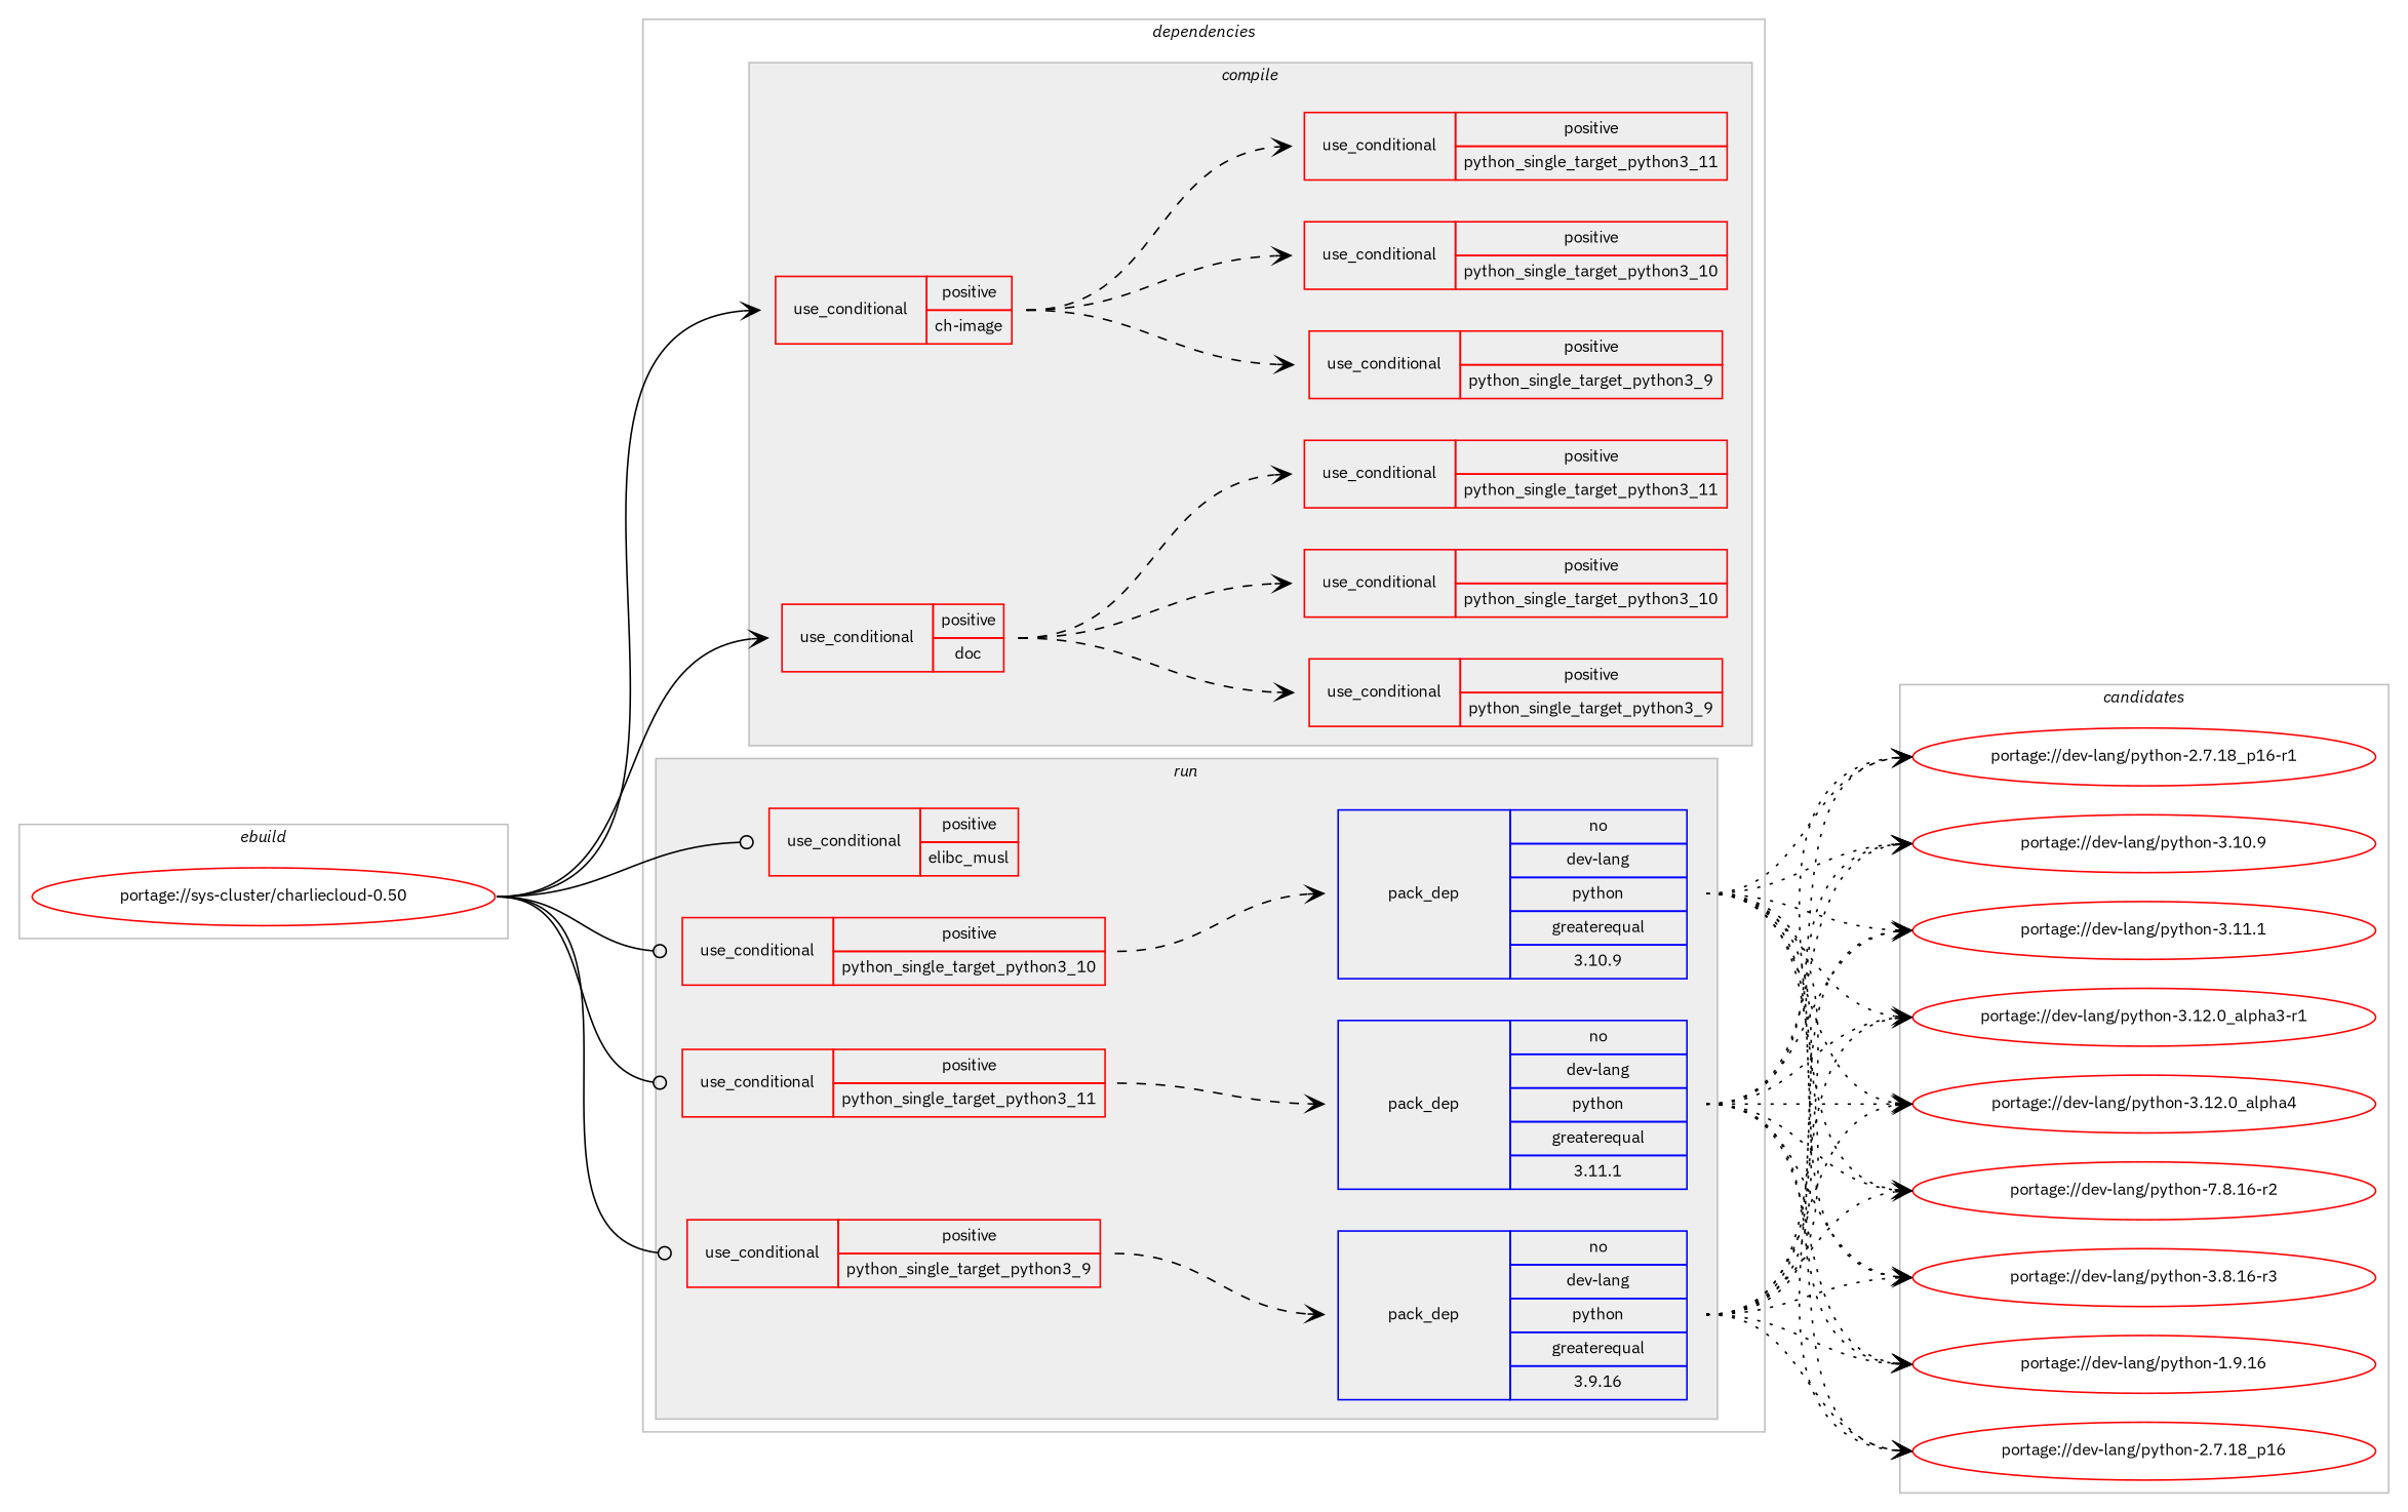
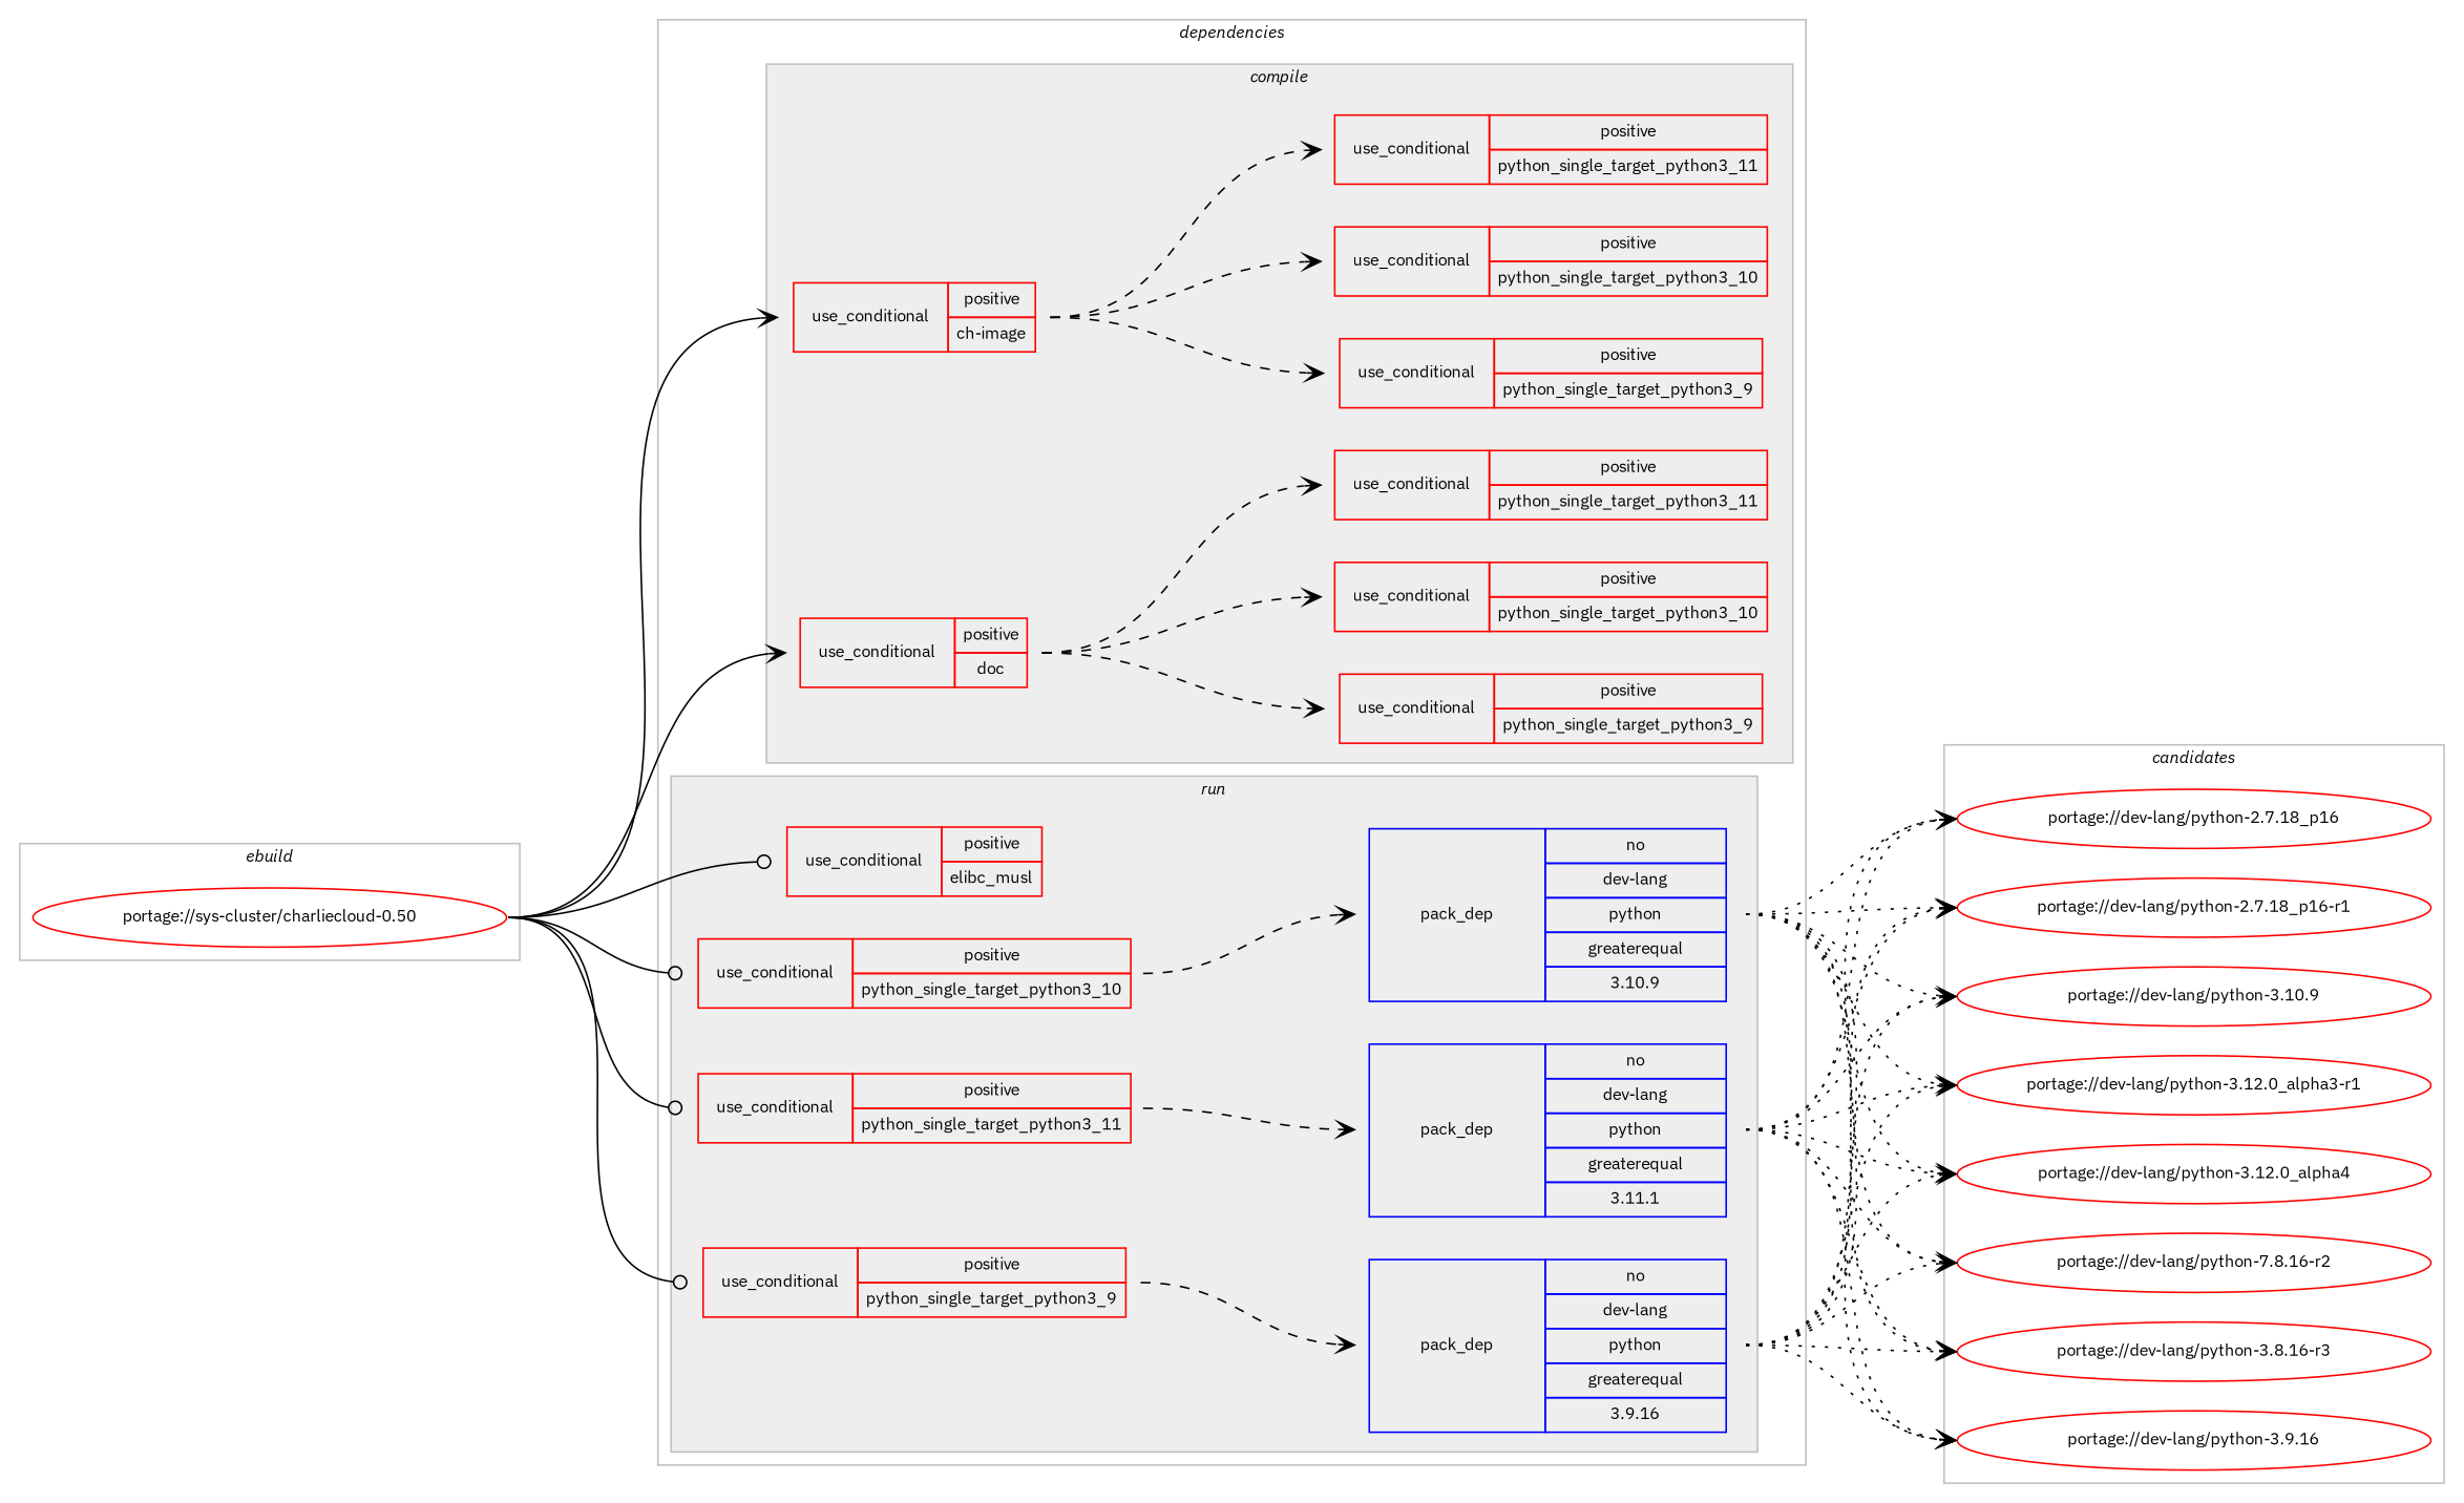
  digraph {
    compound=true
    concentrate=true
    fontname="IBM Plex Sans"
    fontsize=10
    newrank=true
    rankdir=LR
    ranksep=1.5
    node [color=red fontname="IBM Plex Sans" fontsize=10 shape=none]
    edge [arrowhead=vee fontname="IBM Plex Sans" headport=w style=dotted tailport=e weight=100]
    n1 [label="portage://sys-cluster/charliecloud-0.50" width=4 shape=""]
    n2 [label=<<TABLE BORDER="0" CELLBORDER="1" CELLSPACING="0" CELLPADDING="4"><TR><TD ROWSPAN="3" CELLPADDING="10">use_conditional</TD></TR><TR><TD>positive</TD></TR><TR><TD>python_single_target_python3_9</TD></TR></TABLE>>]
    n3 [label=<<TABLE BORDER="0" CELLBORDER="1" CELLSPACING="0" CELLPADDING="4"><TR><TD ROWSPAN="3" CELLPADDING="10">use_conditional</TD></TR><TR><TD>positive</TD></TR><TR><TD>python_single_target_python3_10</TD></TR></TABLE>>]
    n4 [label=<<TABLE BORDER="0" CELLBORDER="1" CELLSPACING="0" CELLPADDING="4"><TR><TD ROWSPAN="3" CELLPADDING="10">use_conditional</TD></TR><TR><TD>positive</TD></TR><TR><TD>python_single_target_python3_11</TD></TR></TABLE>>]
    n5 [label=<<TABLE BORDER="0" CELLBORDER="1" CELLSPACING="0" CELLPADDING="4"><TR><TD ROWSPAN="3" CELLPADDING="10">use_conditional</TD></TR><TR><TD>positive</TD></TR><TR><TD>ch-image</TD></TR></TABLE>>]
    n6 [label=<<TABLE BORDER="0" CELLBORDER="1" CELLSPACING="0" CELLPADDING="4"><TR><TD ROWSPAN="3" CELLPADDING="10">use_conditional</TD></TR><TR><TD>positive</TD></TR><TR><TD>python_single_target_python3_9</TD></TR></TABLE>>]
    n7 [label=<<TABLE BORDER="0" CELLBORDER="1" CELLSPACING="0" CELLPADDING="4"><TR><TD ROWSPAN="3" CELLPADDING="10">use_conditional</TD></TR><TR><TD>positive</TD></TR><TR><TD>python_single_target_python3_10</TD></TR></TABLE>>]
    n8 [label=<<TABLE BORDER="0" CELLBORDER="1" CELLSPACING="0" CELLPADDING="4"><TR><TD ROWSPAN="3" CELLPADDING="10">use_conditional</TD></TR><TR><TD>positive</TD></TR><TR><TD>python_single_target_python3_11</TD></TR></TABLE>>]
    n9 [label=<<TABLE BORDER="0" CELLBORDER="1" CELLSPACING="0" CELLPADDING="4"><TR><TD ROWSPAN="3" CELLPADDING="10">use_conditional</TD></TR><TR><TD>positive</TD></TR><TR><TD>doc</TD></TR></TABLE>>]
    n10 [label=<<TABLE BORDER="0" CELLBORDER="1" CELLSPACING="0" CELLPADDING="4"><TR><TD ROWSPAN="3" CELLPADDING="10">use_conditional</TD></TR><TR><TD>positive</TD></TR><TR><TD>elibc_musl</TD></TR></TABLE>>]
    n11 [color=blue label=<<TABLE BORDER="0" CELLBORDER="1" CELLSPACING="0" CELLPADDING="4" WIDTH="220"><TR><TD ROWSPAN="6" CELLPADDING="30">pack_dep</TD></TR><TR><TD WIDTH="110">no</TD></TR><TR><TD>dev-lang</TD></TR><TR><TD>python</TD></TR><TR><TD>greaterequal</TD></TR><TR><TD>3.10.9</TD></TR></TABLE>>]
    n12 [label=<<TABLE BORDER="0" CELLBORDER="1" CELLSPACING="0" CELLPADDING="4"><TR><TD ROWSPAN="3" CELLPADDING="10">use_conditional</TD></TR><TR><TD>positive</TD></TR><TR><TD>python_single_target_python3_10</TD></TR></TABLE>>]
    n13 [color=blue label=<<TABLE BORDER="0" CELLBORDER="1" CELLSPACING="0" CELLPADDING="4" WIDTH="220"><TR><TD ROWSPAN="6" CELLPADDING="30">pack_dep</TD></TR><TR><TD WIDTH="110">no</TD></TR><TR><TD>dev-lang</TD></TR><TR><TD>python</TD></TR><TR><TD>greaterequal</TD></TR><TR><TD>3.11.1</TD></TR></TABLE>>]
    n14 [label=<<TABLE BORDER="0" CELLBORDER="1" CELLSPACING="0" CELLPADDING="4"><TR><TD ROWSPAN="3" CELLPADDING="10">use_conditional</TD></TR><TR><TD>positive</TD></TR><TR><TD>python_single_target_python3_11</TD></TR></TABLE>>]
    n15 [color=blue label=<<TABLE BORDER="0" CELLBORDER="1" CELLSPACING="0" CELLPADDING="4" WIDTH="220"><TR><TD ROWSPAN="6" CELLPADDING="30">pack_dep</TD></TR><TR><TD WIDTH="110">no</TD></TR><TR><TD>dev-lang</TD></TR><TR><TD>python</TD></TR><TR><TD>greaterequal</TD></TR><TR><TD>3.9.16</TD></TR></TABLE>>]
    n16 [label=<<TABLE BORDER="0" CELLBORDER="1" CELLSPACING="0" CELLPADDING="4"><TR><TD ROWSPAN="3" CELLPADDING="10">use_conditional</TD></TR><TR><TD>positive</TD></TR><TR><TD>python_single_target_python3_9</TD></TR></TABLE>>]
    n17 [label="portage://dev-lang/python-2.7.18_p16" width=4 shape=""]
    n18 [label="portage://dev-lang/python-2.7.18_p16-r1" width=4 shape=""]
    n19 [label="portage://dev-lang/python-3.10.9" width=4 shape=""]
-   n20 [label="portage://dev-lang/python-3.11.1" width=4 shape=""]
    n21 [label="portage://dev-lang/python-3.12.0_alpha3-r1" width=4 shape=""]
    n22 [label="portage://dev-lang/python-3.12.0_alpha4" width=4 shape=""]
    n23 [label="portage://dev-lang/python-7.8.16-r2" width=4 shape=""]
    n24 [label="portage://dev-lang/python-3.8.16-r3" width=4 shape=""]
-   n25 [label="portage://dev-lang/python-1.9.16" width=4 shape=""]
+   n25 [label="portage://dev-lang/python-3.9.16" width=4 shape=""]
    subgraph cluster_1 {
      color=gray
      label=<<i>ebuild</i>>
      rank=same
      n1
    }
    subgraph cluster_2 {
      color=gray
      label=<<i>dependencies</i>>
      subgraph cluster_3 {
        color=gray
        fillcolor="#eeeeee"
        label=<<i>compile</i>>
        style=filled
        subgraph sub_4 {
          color=gray
          fillcolor="#eeeeee"
          label=<<i>compile</i>>
          style=filled
          n5
          subgraph sub_5 {
            color=gray
            fillcolor="#eeeeee"
            label=<<i>compile</i>>
            style=filled
            n2
          }
          subgraph sub_6 {
            color=gray
            fillcolor="#eeeeee"
            label=<<i>compile</i>>
            style=filled
            n3
          }
          subgraph sub_7 {
            color=gray
            fillcolor="#eeeeee"
            label=<<i>compile</i>>
            style=filled
            n4
          }
        }
        subgraph sub_8 {
          color=gray
          fillcolor="#eeeeee"
          label=<<i>compile</i>>
          style=filled
          n9
          subgraph sub_9 {
            color=gray
            fillcolor="#eeeeee"
            label=<<i>compile</i>>
            style=filled
            n6
          }
          subgraph sub_10 {
            color=gray
            fillcolor="#eeeeee"
            label=<<i>compile</i>>
            style=filled
            n7
          }
          subgraph sub_11 {
            color=gray
            fillcolor="#eeeeee"
            label=<<i>compile</i>>
            style=filled
            n8
          }
        }
      }
      subgraph cluster_12 {
        color=gray
        fillcolor="#eeeeee"
        label=<<i>compile and run</i>>
        style=filled
      }
      subgraph cluster_13 {
        color=gray
        fillcolor="#eeeeee"
        label=<<i>run</i>>
        style=filled
        subgraph sub_14 {
          color=gray
          fillcolor="#eeeeee"
          label=<<i>run</i>>
          style=filled
          n10
        }
        subgraph sub_15 {
          color=gray
          fillcolor="#eeeeee"
          label=<<i>run</i>>
          style=filled
          n12
          subgraph sub_16 {
            color=gray
            fillcolor="#eeeeee"
            label=<<i>run</i>>
            style=filled
            n11
          }
        }
        subgraph sub_17 {
          color=gray
          fillcolor="#eeeeee"
          label=<<i>run</i>>
          style=filled
          n14
          subgraph sub_18 {
            color=gray
            fillcolor="#eeeeee"
            label=<<i>run</i>>
            style=filled
            n13
          }
        }
        subgraph sub_19 {
          color=gray
          fillcolor="#eeeeee"
          label=<<i>run</i>>
          style=filled
          n16
          subgraph sub_20 {
            color=gray
            fillcolor="#eeeeee"
            label=<<i>run</i>>
            style=filled
            n15
          }
        }
      }
    }
    subgraph cluster_21 {
      color=gray
      label=<<i>candidates</i>>
      rank=same
      subgraph sub_22 {
        color=black
        label=<<i>candidates</i>>
        nodesep=1
        rank=same
        n17
        n18
        n19
-       n20
        n21
        n22
        n23
        n24
        n25
      }
      subgraph sub_23 {
        color=black
        label=<<i>candidates</i>>
        nodesep=1
        rank=same
        n17
        n18
        n19
-       n20
        n21
        n22
        n23
        n24
        n25
      }
      subgraph sub_24 {
        color=black
        label=<<i>candidates</i>>
        nodesep=1
        rank=same
        n17
        n18
        n19
-       n20
        n21
        n22
        n23
        n24
        n25
      }
    }
    n1 -> n5 [style=solid weight=20]
    n1 -> n9 [style=solid weight=20]
    n1 -> n10 [arrowhead=odot style=solid weight=20]
    n1 -> n12 [arrowhead=odot style=solid weight=20]
    n1 -> n14 [arrowhead=odot style=solid weight=20]
    n1 -> n16 [arrowhead=odot style=solid weight=20]
    n5 -> n2 [style=dashed weight=20]
    n5 -> n3 [style=dashed weight=20]
    n5 -> n4 [style=dashed weight=20]
    n9 -> n6 [style=dashed weight=20]
    n9 -> n7 [style=dashed weight=20]
    n9 -> n8 [style=dashed weight=20]
    n11 -> n17
    n11 -> n18
    n11 -> n19
-   n11 -> n20
    n11 -> n21
    n11 -> n22
    n11 -> n23
    n11 -> n24
    n11 -> n25
    n12 -> n11 [style=dashed weight=20]
    n13 -> n17
    n13 -> n18
    n13 -> n19
-   n13 -> n20
    n13 -> n21
    n13 -> n22
    n13 -> n23
    n13 -> n24
    n13 -> n25
    n14 -> n13 [style=dashed weight=20]
    n15 -> n17
    n15 -> n18
    n15 -> n19
-   n15 -> n20
    n15 -> n21
    n15 -> n22
    n15 -> n23
    n15 -> n24
    n15 -> n25
    n16 -> n15 [style=dashed weight=20]
  }
